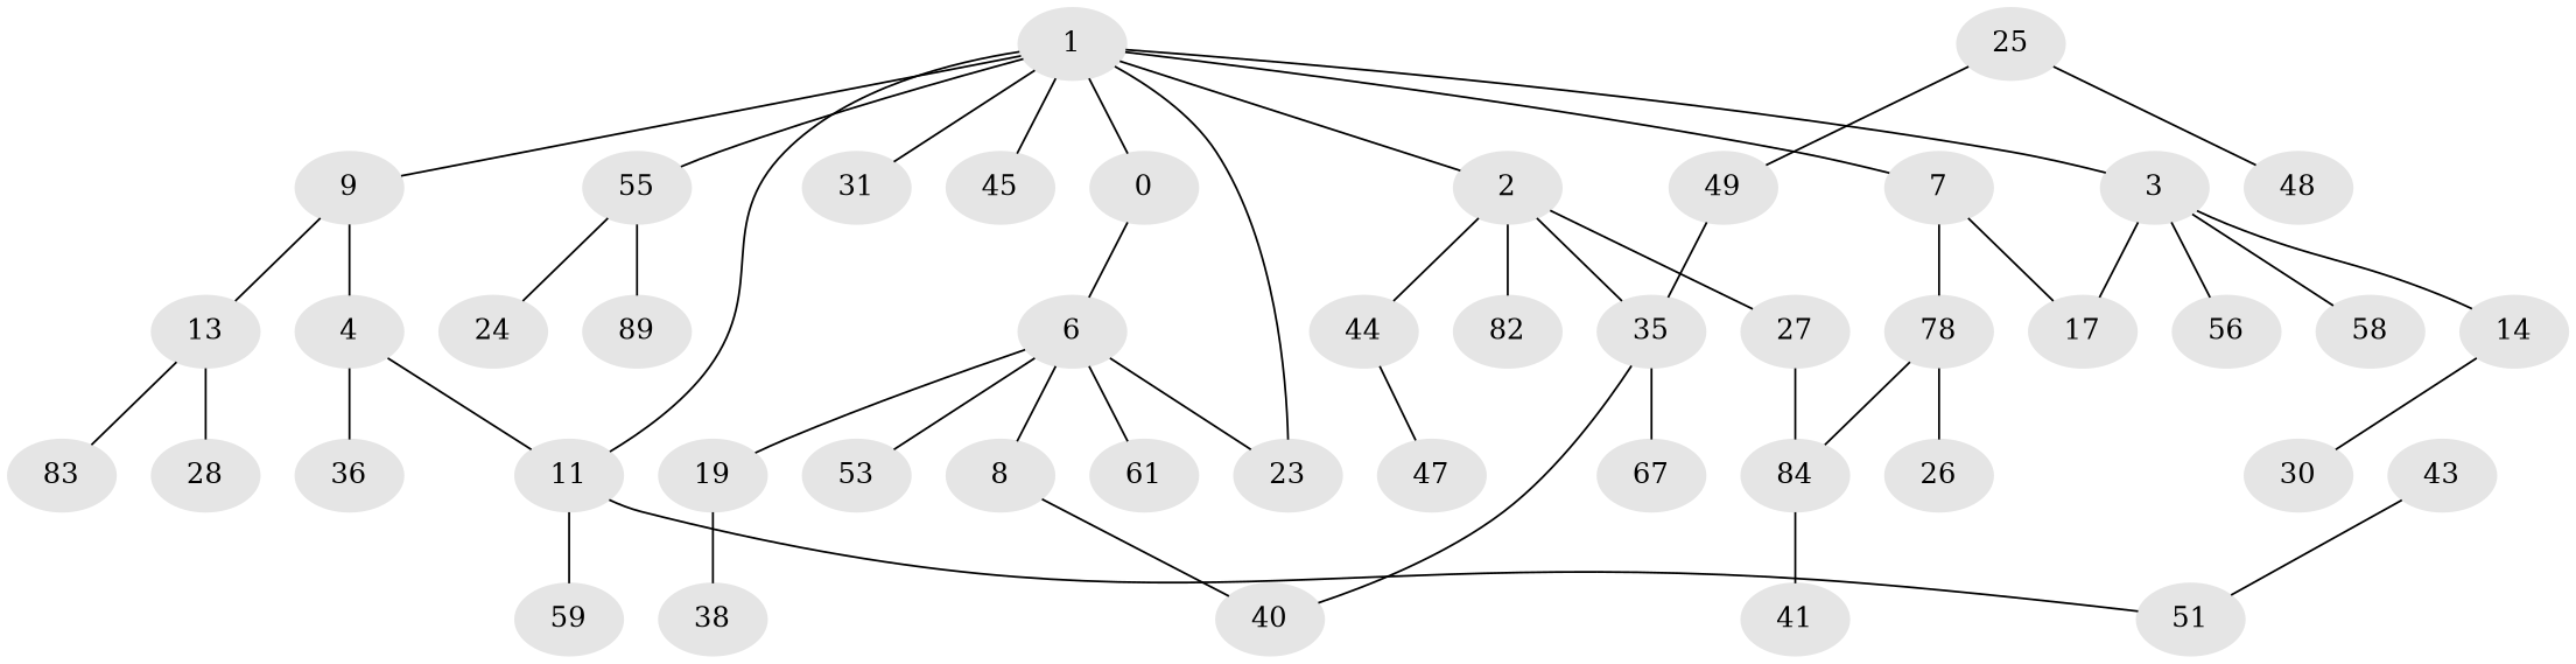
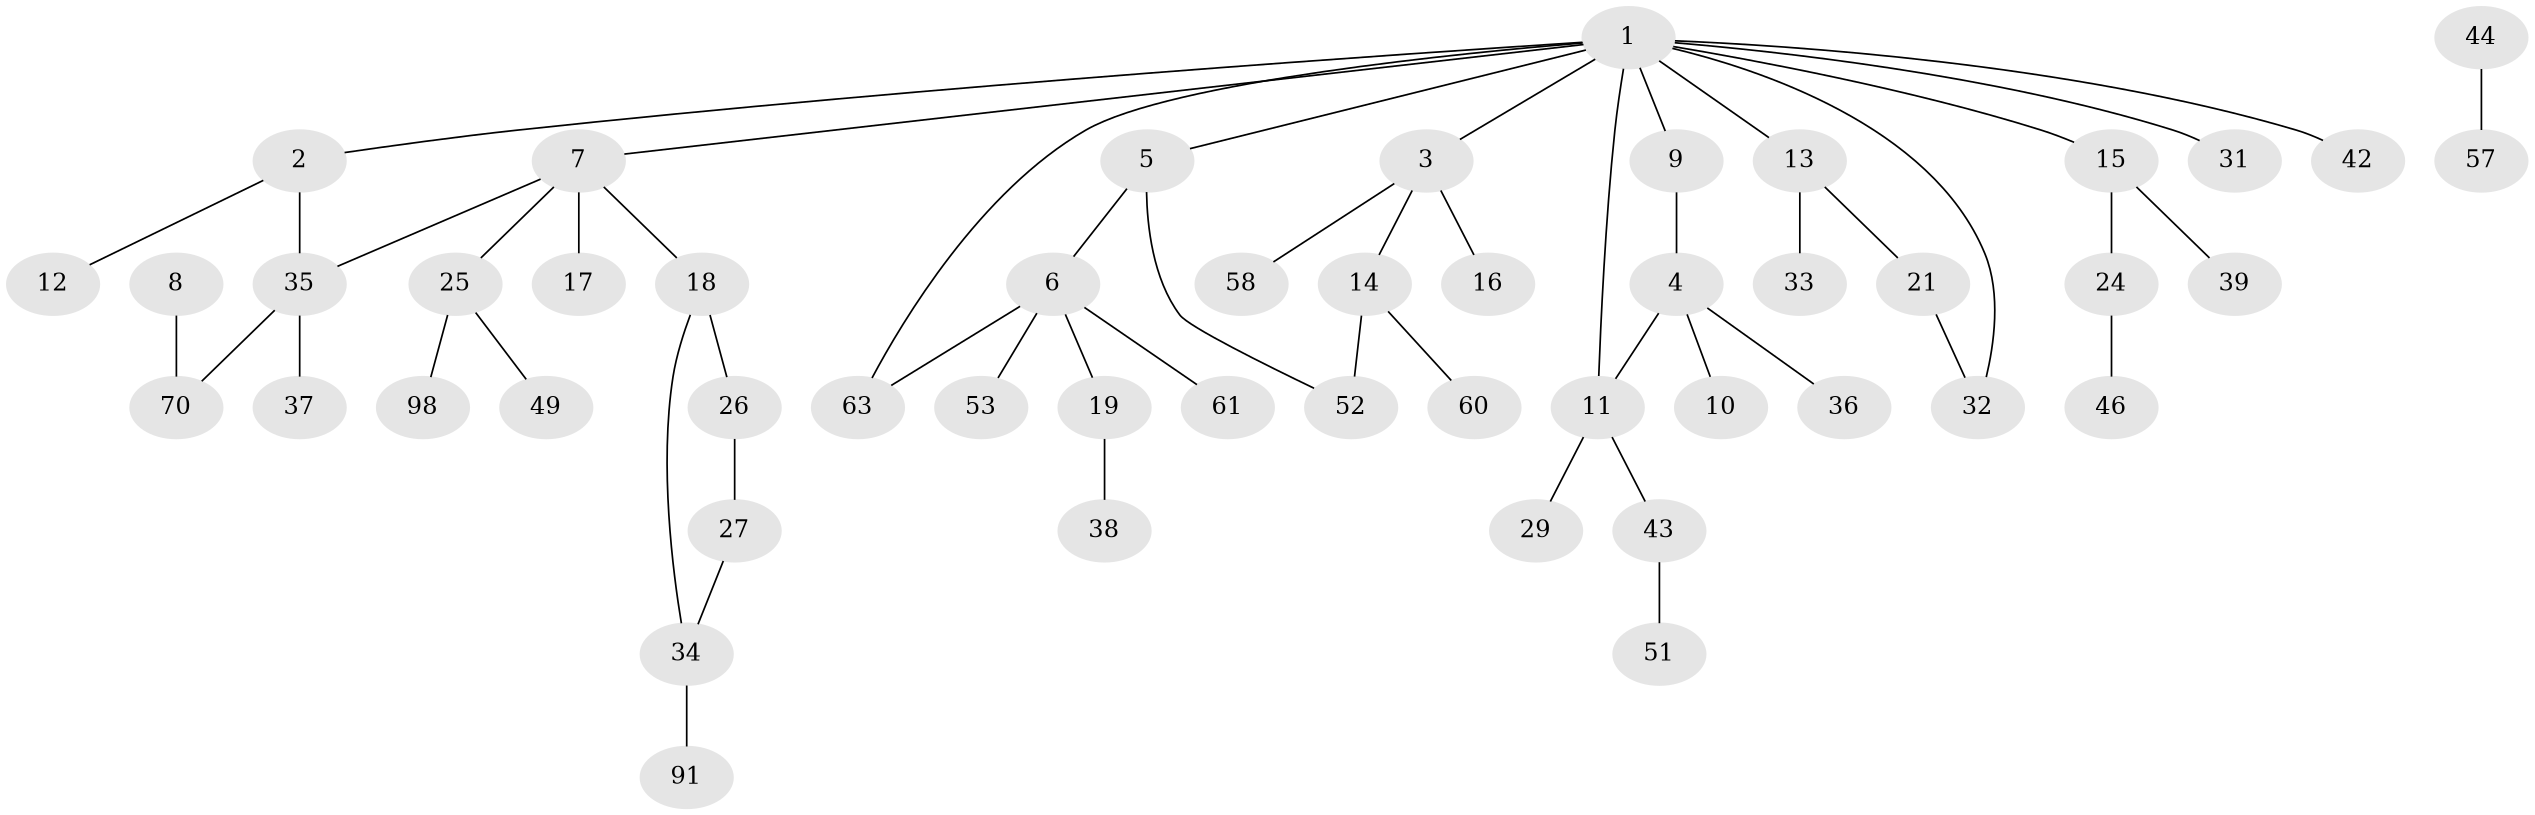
  graph {
    node [color=gray90 style=filled]
    1
    2
    3
-   5 [label=0]
+   5
    7
    9
    11
    13
-   15 [label=55]
-   23
+   15
+   23 [label=63]
    31
-   42 [label=45]
-   12 [label=82]
+   32
+   42
+   12
    27
    35
    44
    14
-   16 [label=56]
+   16
    17
    n21 [label=58]
    4
+   10
    36
    6
-   18 [label=78]
+   52
+   18
    25
-   29 [label=59]
+   29
    43
-   28
-   33 [label=83]
+   28 [label=21]
+   33
    24
-   39 [label=89]
-   34 [label=84]
-   40
-   37 [label=67]
-   47
-   30
+   39
+   34
+   40 [label=70]
+   37
+   47 [label=57]
+   30 [label=60]
    8
    19
    n42 [label=61]
    53
    38
    26
-   48
+   48 [label=98]
    49
    51
-   41
+   46
+   41 [label=91]
    1 -- 2
    1 -- 3
    1 -- 5
    1 -- 7
    1 -- 9
    1 -- 11
-   9 -- 13
+   1 -- 13
    1 -- 15
    1 -- 23
    1 -- 31
+   1 -- 32
    1 -- 42
    2 -- 12
-   2 -- 27
+   26 -- 27
    2 -- 35
-   2 -- 44
    3 -- 14
    3 -- 16
-   3 -- 17
    3 -- n21
    5 -- 6
-   49 -- 35
+   5 -- 52
+   7 -- 35
    7 -- 17
    7 -- 18
+   7 -- 25
    9 -- 4
    11 -- 29
-   11 -- 51
+   11 -- 43
    13 -- 28
    13 -- 33
    15 -- 24
    15 -- 39
    27 -- 34
    35 -- 40
    35 -- 37
    44 -- 47
+   14 -- 52
    14 -- 30
    4 -- 11
+   4 -- 10
    4 -- 36
    6 -- 23
-   6 -- 8
    6 -- 19
    6 -- n42
    6 -- 53
    18 -- 34
    18 -- 26
    25 -- 48
    25 -- 49
    43 -- 51
+   28 -- 32
+   24 -- 46
    34 -- 41
    8 -- 40
    19 -- 38
  }
